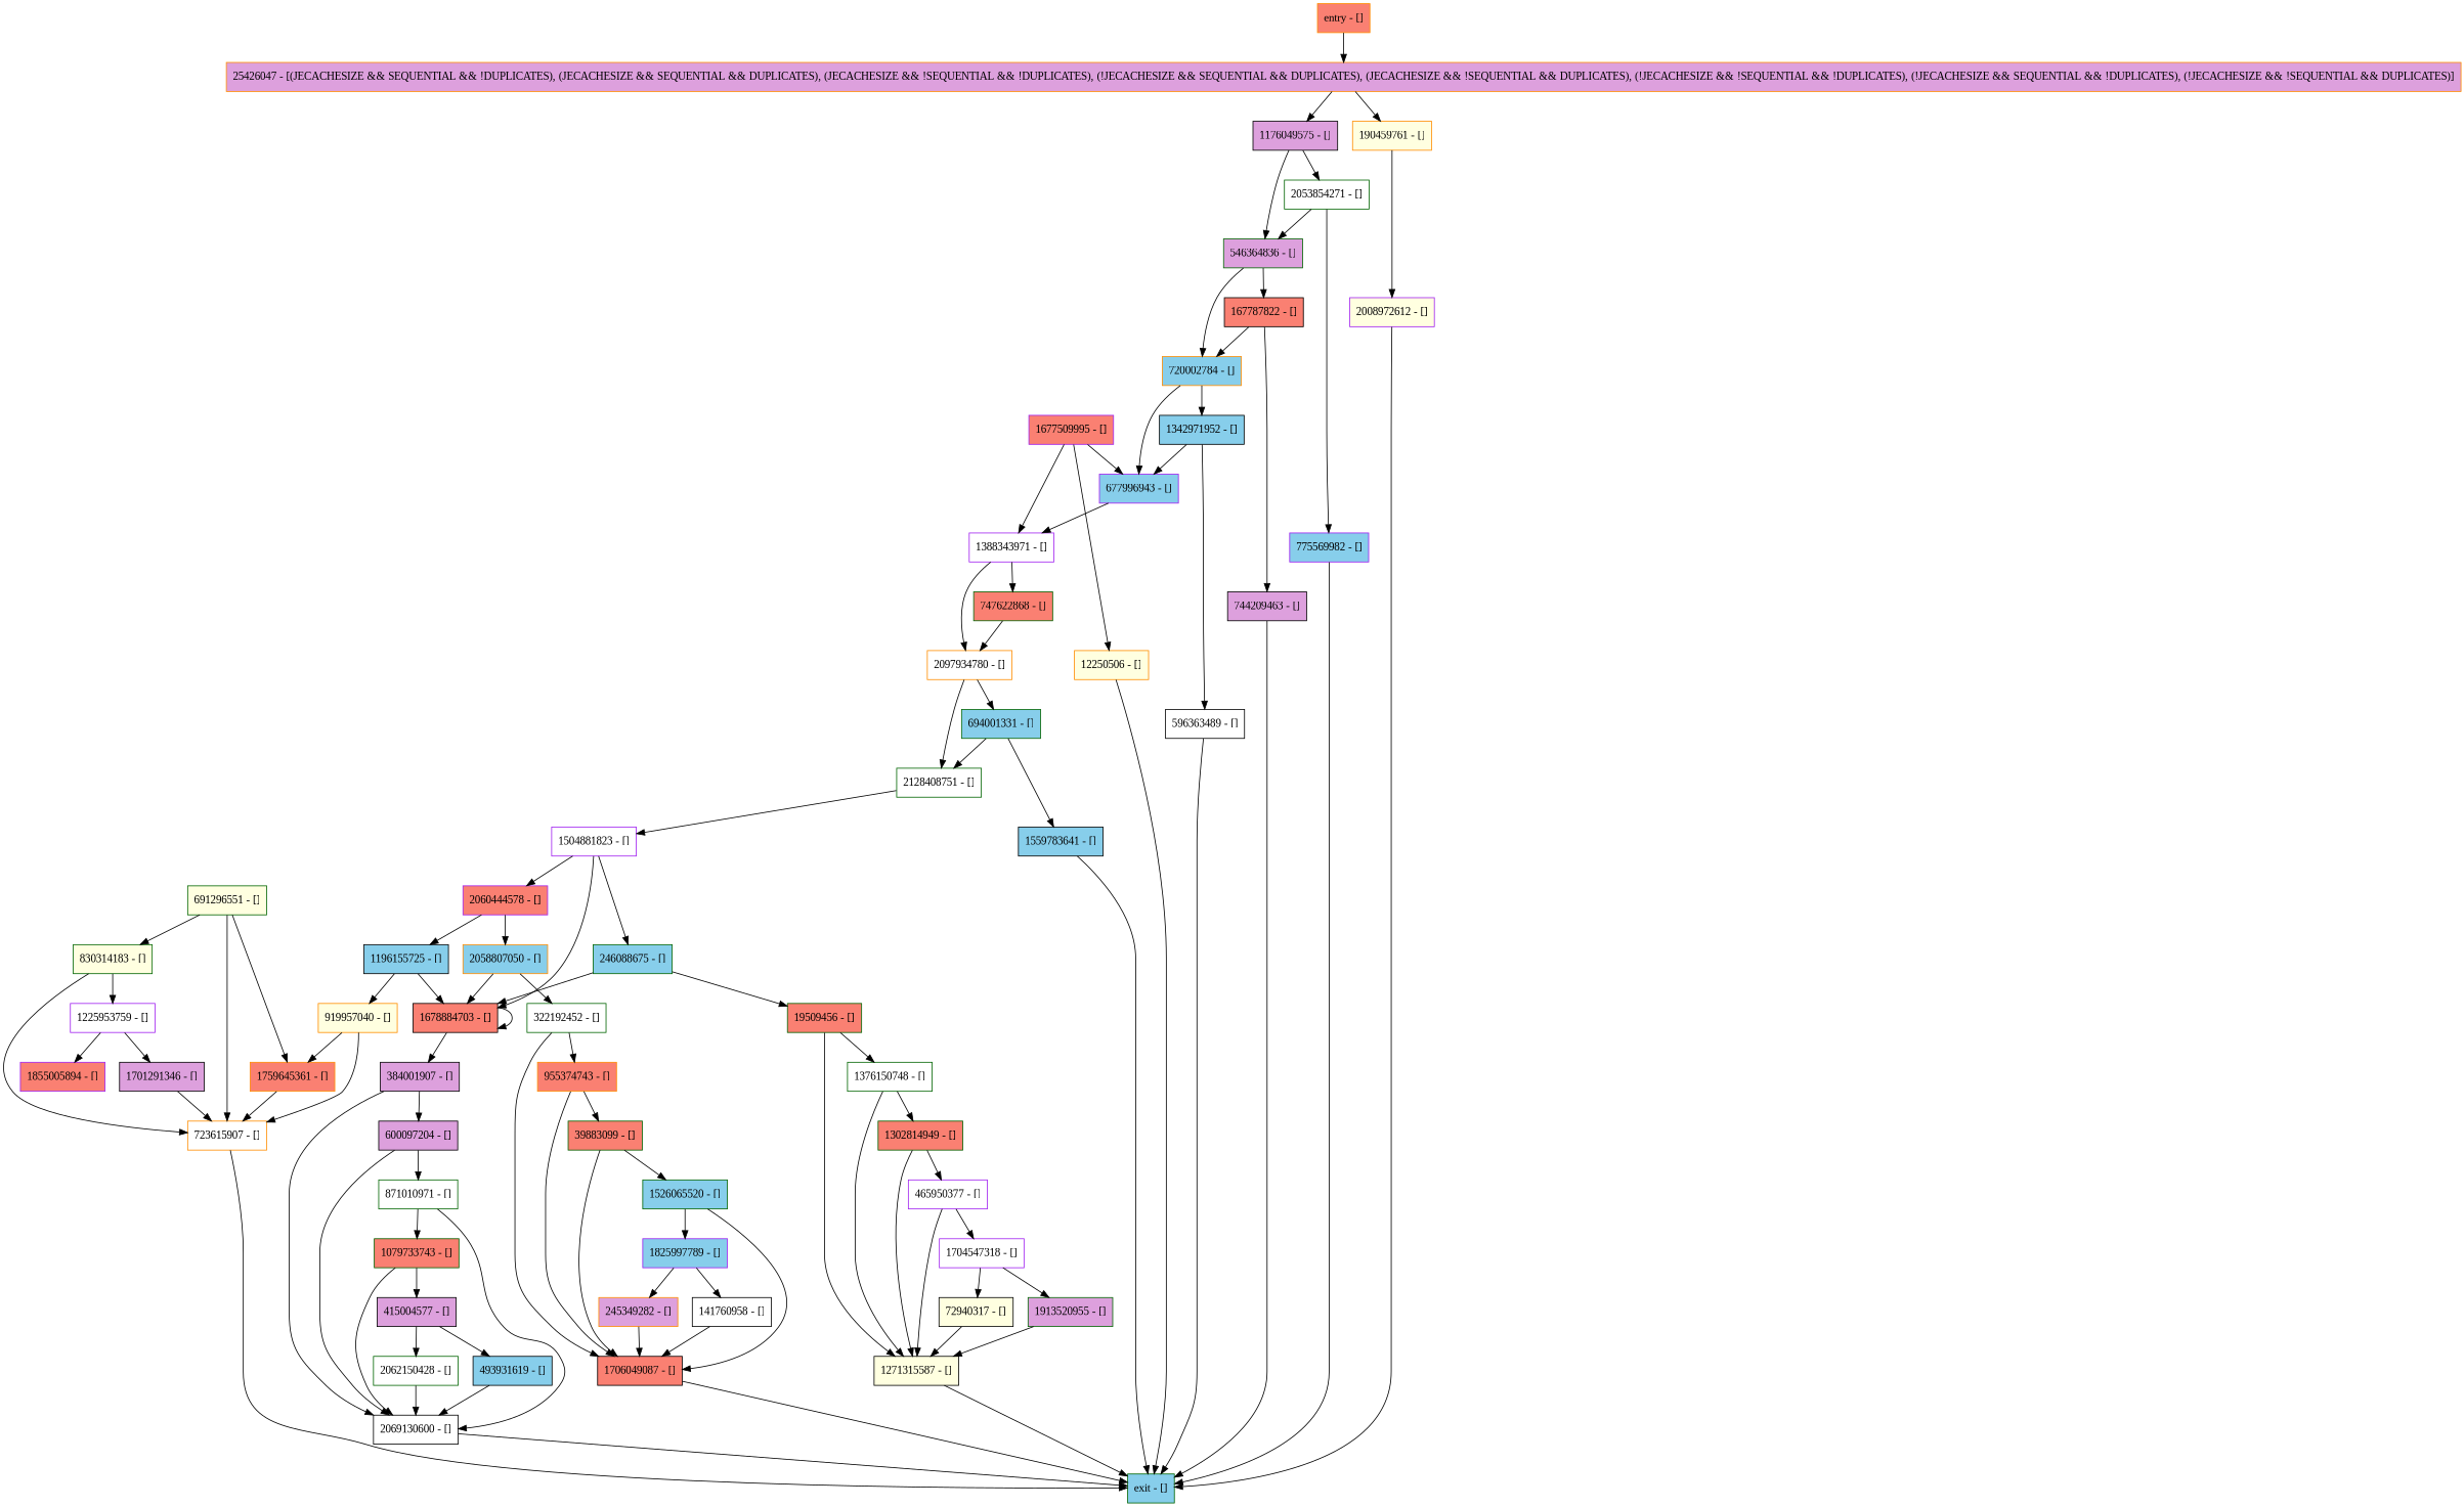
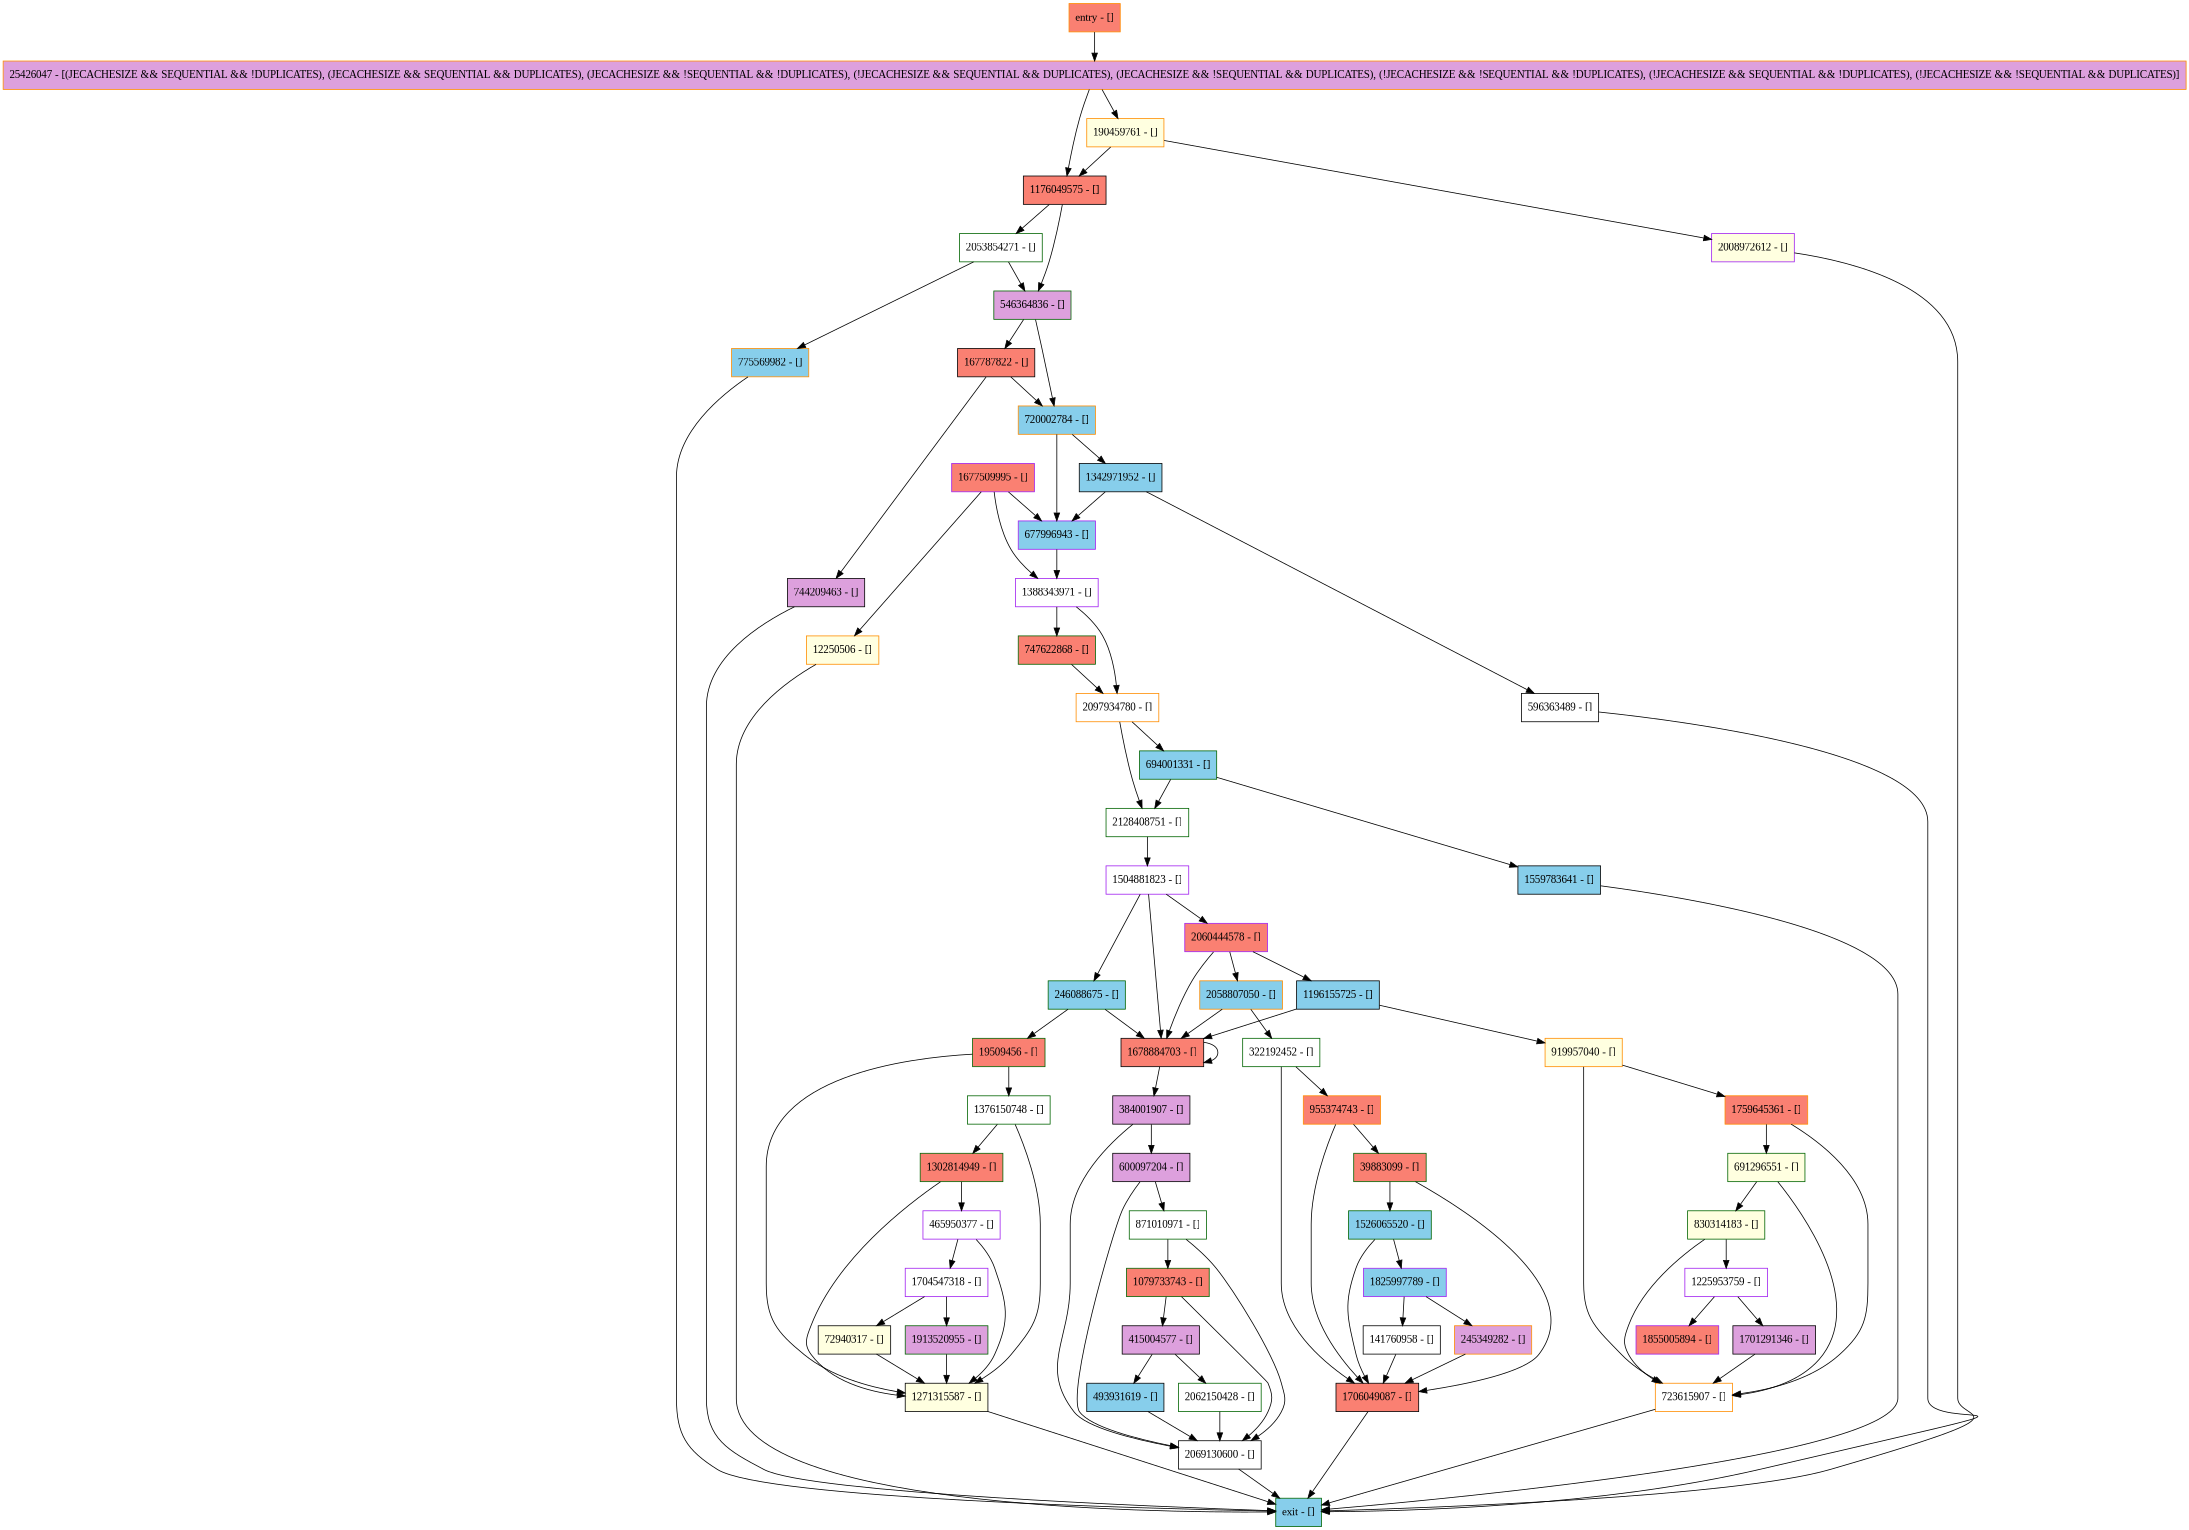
  digraph {
    fontname="Liberation Serif"
    node [color=darkgreen fillcolor=white fontname="Liberation Serif" shape=record style=filled]
    edge [fontname="Liberation Serif"]
    n1 [fillcolor=lightyellow label="691296551 - []"]
    n2 [fillcolor=lightyellow label="830314183 - []"]
    n3 [color=darkorange label="723615907 - []"]
    n4 [color=purple label="1225953759 - []"]
    n5 [fillcolor=skyblue label="exit - []"]
    n6 [color=darkorange fillcolor=plum label="25426047 - [(JECACHESIZE && SEQUENTIAL && !DUPLICATES), (JECACHESIZE && SEQUENTIAL && DUPLICATES), (JECACHESIZE && !SEQUENTIAL && !DUPLICATES), (!JECACHESIZE && SEQUENTIAL && DUPLICATES), (JECACHESIZE && !SEQUENTIAL && DUPLICATES), (!JECACHESIZE && !SEQUENTIAL && !DUPLICATES), (!JECACHESIZE && SEQUENTIAL && !DUPLICATES), (!JECACHESIZE && !SEQUENTIAL && DUPLICATES)]"]
-   n7 [color=black fillcolor=plum label="1176049575 - []"]
+   n7 [color=black fillcolor=salmon label="1176049575 - []"]
    n8 [color=darkorange fillcolor=lightyellow label="190459761 - []"]
    n9 [label="2053854271 - []"]
    n10 [fillcolor=plum label="546364836 - []"]
    n11 [color=purple fillcolor=lightyellow label="2008972612 - []"]
    n12 [color=purple fillcolor=skyblue label="1825997789 - []"]
    n13 [color=darkorange fillcolor=plum label="245349282 - []"]
    n14 [color=black label="141760958 - []"]
    n15 [color=black fillcolor=salmon label="1706049087 - []"]
    n16 [color=darkorange fillcolor=skyblue label="720002784 - []"]
    n17 [color=black fillcolor=skyblue label="1342971952 - []"]
    n18 [color=purple fillcolor=skyblue label="677996943 - []"]
    n19 [color=black label="596363489 - []"]
    n20 [color=purple label="1388343971 - []"]
    n21 [color=darkorange label="2097934780 - []"]
    n22 [fillcolor=salmon label="747622868 - []"]
    n23 [label="2128408751 - []"]
    n24 [fillcolor=skyblue label="694001331 - []"]
    n25 [fillcolor=salmon label="1079733743 - []"]
    n26 [color=black label="2069130600 - []"]
    n27 [color=black fillcolor=plum label="415004577 - []"]
    n28 [label="2062150428 - []"]
    n29 [color=black fillcolor=skyblue label="493931619 - []"]
-   n30 [color=purple fillcolor=skyblue label="775569982 - []"]
+   n30 [color=darkorange fillcolor=skyblue label="775569982 - []"]
    n31 [color=black fillcolor=salmon label="167787822 - []"]
    n32 [color=darkorange fillcolor=lightyellow label="12250506 - []"]
    n33 [color=black fillcolor=plum label="744209463 - []"]
    n34 [color=black fillcolor=lightyellow label="72940317 - []"]
    n35 [color=black fillcolor=lightyellow label="1271315587 - []"]
    n36 [color=purple fillcolor=salmon label="1855005894 - []"]
    n37 [color=black fillcolor=plum label="1701291346 - []"]
    n38 [color=purple fillcolor=salmon label="2060444578 - []"]
    n39 [color=darkorange fillcolor=skyblue label="2058807050 - []"]
    n40 [color=black fillcolor=salmon label="1678884703 - []"]
    n41 [color=black fillcolor=skyblue label="1196155725 - []"]
    n42 [label="322192452 - []"]
    n43 [color=black fillcolor=plum label="384001907 - []"]
    n44 [color=darkorange fillcolor=lightyellow label="919957040 - []"]
    n45 [color=black fillcolor=plum label="600097204 - []"]
    n46 [label="871010971 - []"]
    n47 [color=darkorange fillcolor=salmon label="955374743 - []"]
    n48 [fillcolor=salmon label="39883099 - []"]
    n49 [color=purple label="1504881823 - []"]
    n50 [fillcolor=skyblue label="246088675 - []"]
    n51 [fillcolor=salmon label="19509456 - []"]
    n52 [color=purple label="465950377 - []"]
    n53 [color=purple label="1704547318 - []"]
    n54 [fillcolor=plum label="1913520955 - []"]
    n55 [color=darkorange fillcolor=salmon label="entry - []"]
    n56 [label="1376150748 - []"]
    n57 [fillcolor=salmon label="1302814949 - []"]
    n58 [color=black fillcolor=skyblue label="1559783641 - []"]
    n59 [fillcolor=skyblue label="1526065520 - []"]
    n60 [color=purple fillcolor=salmon label="1677509995 - []"]
    n61 [color=darkorange fillcolor=salmon label="1759645361 - []"]
    n1 -> n2
    n1 -> n3
    n2 -> n3
    n2 -> n4
    n3 -> n5
    n4 -> n36
    n4 -> n37
    n6 -> n7
    n6 -> n8
    n7 -> n9
    n7 -> n10
+   n8 -> n7
    n8 -> n11
    n9 -> n10
    n9 -> n30
    n10 -> n16
    n10 -> n31
    n11 -> n5
    n12 -> n13
    n12 -> n14
    n13 -> n15
    n14 -> n15
    n15 -> n5
    n16 -> n17
    n16 -> n18
    n17 -> n18
    n17 -> n19
    n18 -> n20
    n19 -> n5
    n20 -> n21
    n20 -> n22
    n21 -> n23
    n21 -> n24
    n22 -> n21
    n23 -> n49
    n24 -> n23
    n24 -> n58
    n25 -> n26
    n25 -> n27
    n26 -> n5
    n27 -> n28
    n27 -> n29
    n28 -> n26
    n29 -> n26
    n30 -> n5
    n31 -> n16
    n31 -> n33
    n32 -> n5
    n33 -> n5
    n34 -> n35
    n35 -> n5
    n37 -> n3
    n38 -> n39
+   n38 -> n40
    n38 -> n41
    n39 -> n40
    n39 -> n42
    n40 -> n40
    n40 -> n43
    n41 -> n40
    n41 -> n44
    n42 -> n15
    n42 -> n47
    n43 -> n26
    n43 -> n45
    n44 -> n3
    n44 -> n61
    n45 -> n26
    n45 -> n46
    n46 -> n25
    n46 -> n26
    n47 -> n15
    n47 -> n48
    n48 -> n15
    n48 -> n59
    n49 -> n38
    n49 -> n40
    n49 -> n50
    n50 -> n40
    n50 -> n51
    n51 -> n35
    n51 -> n56
    n52 -> n35
    n52 -> n53
    n53 -> n34
    n53 -> n54
    n54 -> n35
    n55 -> n6
    n56 -> n35
    n56 -> n57
    n57 -> n35
    n57 -> n52
    n58 -> n5
    n59 -> n12
    n59 -> n15
    n60 -> n18
    n60 -> n20
    n60 -> n32
-   n1 -> n61
+   n61 -> n1
    n61 -> n3
  }
